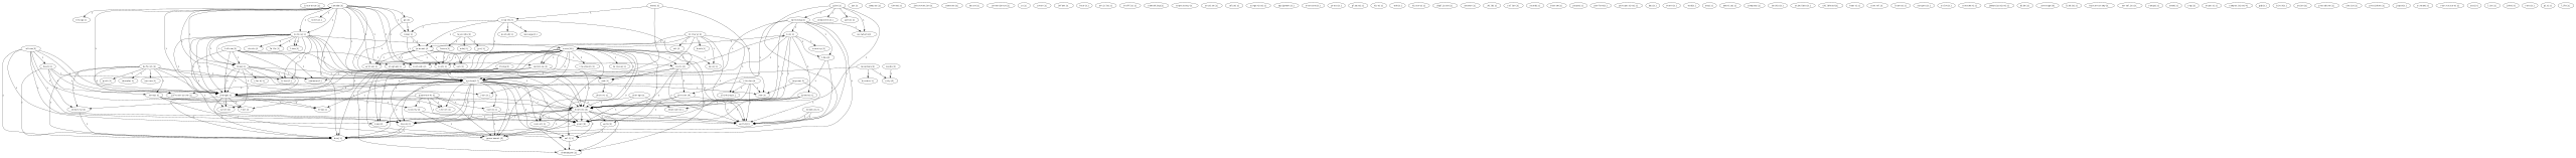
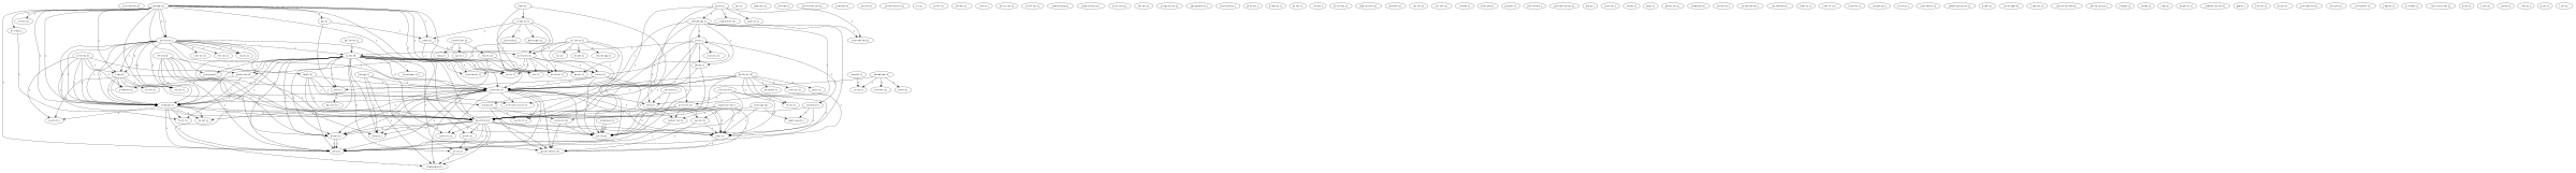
  digraph {
    fontname="Liberation Mono"
    node [fontname="Liberation Mono"]
    edge [fontname="Liberation Mono"]
    n1 [label="insurance(1)"]
    n2 [label="isn(1)"]
    n3 [label="spends(2)"]
    n4 [label="country(1)"]
    n5 [label="care(18)"]
    n6 [label="system(17)"]
    n7 [label="idea(2)"]
    n8 [label="health(13)"]
    n9 [label="year(5)"]
    n10 [label="employee(1)"]
    n11 [label="don(1)"]
    n12 [label="program(1)"]
    n13 [label="contends(1)"]
    n14 [label="change(2)"]
    n15 [label="cost(1)"]
    n16 [label="fact(1)"]
    n17 [label="doesn(2)"]
    n18 [label="keep(1)"]
    n19 [label="treatment(1)"]
    n20 [label="costs(1)"]
    n21 [label="ask(1)"]
    n22 [label="believe(1)"]
    n23 [label="mess(1)"]
    n24 [label="medicine(3)"]
    n25 [label="work(2)"]
    n26 [label="well(1)"]
    n27 [label="champagne(1)"]
    n28 [label="world(9)"]
    n29 [label="cancer(1)"]
    n30 [label="government(3)"]
    n31 [label="infrastrucure(1)"]
    n32 [label="see(2)"]
    n33 [label="sector(1)"]
    n34 [label="sucks(1)"]
    n35 [label="help(1)"]
    n36 [label="come(1)"]
    n37 [label="present(1)"]
    n38 [label="set(1)"]
    n39 [label="syste(1)"]
    n40 [label="percent(4)"]
    n41 [label="doctor(1)"]
    n42 [label="soemone(1)"]
    n43 [label="deficit(3)"]
    n44 [label="quit(1)"]
    n45 [label="money(2)"]
    n46 [label="industry(2)"]
    n47 [label="decade(1)"]
    n48 [label="versus(1)"]
    n49 [label="rest(1)"]
    n50 [label="society(2)"]
    n51 [label="put(1)"]
    n52 [label="amazes(1)"]
    n53 [label="threw(1)"]
    n54 [label="intervention(1)"]
    n55 [label="someone(1)"]
    n56 [label="bacon(1)"]
    n57 [label="convenience(1)"]
    n58 [label="cc(1)"]
    n59 [label="canada(3)"]
    n60 [label="bring(1)"]
    n61 [label="notice(1)"]
    n62 [label="go(2)"]
    n63 [label="time(3)"]
    n64 [label="tries(1)"]
    n65 [label="notes(1)"]
    n66 [label="writes(1)"]
    n67 [label="starts(1)"]
    n68 [label="falls(1)"]
    n69 [label="line(1)"]
    n70 [label="clerk(1)"]
    n71 [label="cover(1)"]
    n72 [label="infant(1)"]
    n73 [label="reform(3)"]
    n74 [label="deal(3)"]
    n75 [label="hour(1)"]
    n76 [label="article(1)"]
    n77 [label="reynolds(3)"]
    n78 [label="edu(2)"]
    n79 [label="jpr(1)"]
    n80 [label="learn(1)"]
    n81 [label="traffic(1)"]
    n82 [label="something(1)"]
    n83 [label="news(2)"]
    n84 [label="couple(2)"]
    n85 [label="posted(1)"]
    n86 [label="message(1)"]
    n87 [label="expectancy(1)"]
    n88 [label="section(1)"]
    n89 [label="value(1)"]
    n90 [label="surgeries(1)"]
    n91 [label="equipment(1)"]
    n92 [label="everyone(1)"]
    n93 [label="press(1)"]
    n94 [label="give(1)"]
    n95 [label="spending(1)"]
    n96 [label="component(1)"]
    n97 [label="guess(1)"]
    n98 [label="overwhelm(1)"]
    n99 [label="please(1)"]
    n100 [label="hire(1)"]
    n101 [label="rank(1)"]
    n102 [label="history(1)"]
    n103 [label="duplicate(1)"]
    n104 [label="answer(1)"]
    n105 [label="child(1)"]
    n106 [label="cellar(2)"]
    n107 [label="sound(1)"]
    n108 [label="inform(2)"]
    n109 [label="bottom(1)"]
    n110 [label="peope(1)"]
    n111 [label="perform(1)"]
    n112 [label="perspective(1)"]
    n113 [label="canadian(3)"]
    n114 [label="border(1)"]
+   n115 [label="town(1)"]
    n116 [label="city(2)"]
    n117 [label="day(1)"]
    n118 [label="evern(1)"]
    n119 [label="read(1)"]
    n120 [label="way(1)"]
    n121 [label="america(1)"]
    n122 [label="company(1)"]
    n123 [label="techie(1)"]
    n124 [label="stimulate(1)"]
    n125 [label="childhood(1)"]
    n126 [label="heart(1)"]
    n127 [label="anyone(2)"]
    n128 [label="paperwork(2)"]
    n129 [label="control(2)"]
    n130 [label="average(1)"]
    n131 [label="thing(2)"]
    n132 [label="leaves(1)"]
    n133 [label="surgery(1)"]
    n134 [label="solve(1)"]
    n135 [label="hillary(5)"]
    n136 [label="bash(1)"]
    n137 [label="thinking(1)"]
    n138 [label="sit(1)"]
    n139 [label="consumer(1)"]
    n140 [label="immunization(1)"]
    n141 [label="didn(1)"]
    n142 [label="coverage(0)"]
    n143 [label="libbie(1)"]
    n144 [label="hysterectomy(1)"]
    n145 [label="mortality(1)"]
    n146 [label="range(1)"]
    n147 [label="seem(1)"]
    n148 [label="org(2)"]
    n149 [label="expect(1)"]
    n150 [label="clinton(4)"]
    n151 [label="competition(4)"]
    n152 [label="gdp(1)"]
    n153 [label="mcmanus(2)"]
    n154 [label="birch(1)"]
    n155 [label="union(1)"]
    n156 [label="procedure(1)"]
    n157 [label="choice(1)"]
    n158 [label="president(1)"]
    n159 [label="needs(2)"]
    n160 [label="japan(1)"]
    n161 [label="scream(1)"]
    n162 [label="restructure(1)"]
    n163 [label="usa(3)"]
    n164 [label="list(1)"]
    n165 [label="john(3)"]
    n166 [label="rate(1)"]
    n167 [label="pit(1)"]
    n168 [label="life(1)"]
    n2 -> n3 [label=1]
    n2 -> n4 [label=1]
    n2 -> n5 [label=1]
    n2 -> n6 [label=1]
    n2 -> n7 [label=1]
    n2 -> n8 [label=1]
    n2 -> n8 [label=1]
    n3 -> n8 [label=1]
    n3 -> n9 [label=1]
    n3 -> n10 [label=1]
    n5 -> n6 [label=8]
    n5 -> n9 [label=1]
    n5 -> n11 [label=1]
    n5 -> n12 [label=1]
    n5 -> n13 [label=1]
    n5 -> n14 [label=1]
    n5 -> n14 [label=1]
    n5 -> n15 [label=1]
    n5 -> n16 [label=1]
    n5 -> n17 [label=2]
    n5 -> n17 [label=2]
    n5 -> n18 [label=1]
    n5 -> n19 [label=2]
    n5 -> n20 [label=1]
    n5 -> n21 [label=1]
-   n5 -> n22 [label=1]
+   n22 -> n5 [label=1]
    n5 -> n23 [label=1]
    n5 -> n24 [label=1]
    n5 -> n25 [label=1]
    n5 -> n26 [label=3]
    n5 -> n27 [label=2]
    n5 -> n28 [label=1]
    n5 -> n29 [label=1]
    n5 -> n30 [label=1]
    n6 -> n9 [label=1]
    n6 -> n11 [label=2]
    n6 -> n14 [label=2]
    n6 -> n17 [label=1]
    n6 -> n17 [label=1]
    n6 -> n18 [label=1]
    n6 -> n26 [label=2]
    n6 -> n27 [label=1]
    n6 -> n28 [label=3]
    n6 -> n29 [label=1]
    n6 -> n30 [label=1]
    n6 -> n31 [label=1]
    n6 -> n32 [label=1]
    n6 -> n33 [label=1]
    n6 -> n34 [label=2]
    n6 -> n35 [label=1]
    n7 -> n8 [label=1]
    n7 -> n28 [label=1]
    n8 -> n9 [label=1]
    n8 -> n11 [label=1]
    n8 -> n17 [label=2]
    n8 -> n17 [label=2]
    n8 -> n18 [label=1]
    n8 -> n25 [label=1]
    n8 -> n26 [label=2]
    n8 -> n27 [label=1]
    n8 -> n28 [label=1]
    n8 -> n29 [label=1]
    n8 -> n30 [label=1]
    n9 -> n30 [label=1]
    n14 -> n6 [label=1]
    n14 -> n8 [label=2]
    n14 -> n8 [label=2]
    n14 -> n11 [label=1]
    n14 -> n11 [label=1]
    n14 -> n16 [label=1]
    n14 -> n35 [label=1]
    n14 -> n35 [label=1]
    n14 -> n39 [label=1]
    n17 -> n11 [label=1]
    n17 -> n11 [label=1]
    n20 -> n2 [label=1]
    n20 -> n6 [label=1]
    n20 -> n9 [label=2]
    n20 -> n21 [label=1]
    n20 -> n28 [label=2]
    n20 -> n40 [label=2]
    n21 -> n41 [label=1]
    n24 -> n8 [label=1]
    n24 -> n14 [label=1]
    n24 -> n42 [label=1]
    n25 -> n26 [label=1]
    n26 -> n27 [label=1]
    n34 -> n9 [label=1]
    n34 -> n30 [label=1]
    n36 -> n37 [label=1]
    n36 -> n38 [label=1]
    n37 -> n13 [label=1]
    n37 -> n15 [label=1]
    n37 -> n20 [label=1]
    n37 -> n38 [label=1]
    n37 -> n66 [label=1]
    n37 -> n66 [label=1]
    n40 -> n8 [label=1]
    n40 -> n9 [label=1]
    n40 -> n28 [label=3]
    n43 -> n6 [label=1]
    n43 -> n9 [label=1]
    n43 -> n11 [label=2]
    n43 -> n31 [label=1]
    n43 -> n44 [label=1]
    n43 -> n45 [label=1]
    n43 -> n46 [label=1]
    n43 -> n47 [label=1]
    n43 -> n48 [label=1]
    n43 -> n49 [label=1]
    n45 -> n30 [label=1]
    n45 -> n33 [label=1]
    n45 -> n50 [label=1]
    n46 -> n11 [label=1]
    n50 -> n28 [label=1]
    n50 -> n30 [label=1]
    n59 -> n6 [label=1]
    n59 -> n8 [label=1]
    n59 -> n11 [label=1]
    n59 -> n12 [label=1]
    n59 -> n13 [label=1]
    n59 -> n14 [label=1]
    n59 -> n14 [label=1]
    n59 -> n15 [label=1]
    n59 -> n36 [label=1]
    n59 -> n60 [label=1]
    n59 -> n61 [label=1]
    n59 -> n61 [label=1]
    n59 -> n62 [label=1]
    n59 -> n63 [label=1]
    n59 -> n64 [label=1]
    n59 -> n65 [label=1]
    n59 -> n66 [label=1]
    n61 -> n5 [label=1]
    n61 -> n6 [label=1]
    n61 -> n6 [label=1]
    n61 -> n8 [label=1]
    n61 -> n8 [label=1]
    n61 -> n14 [label=1]
    n61 -> n14 [label=1]
    n61 -> n14 [label=1]
    n61 -> n14 [label=1]
    n61 -> n63 [label=1]
    n61 -> n63 [label=1]
    n61 -> n64 [label=1]
    n61 -> n64 [label=1]
    n61 -> n67 [label=1]
    n61 -> n68 [label=1]
    n61 -> n69 [label=1]
    n61 -> n69 [label=1]
    n62 -> n21 [label=1]
    n62 -> n36 [label=1]
    n63 -> n6 [label=1]
    n63 -> n8 [label=2]
    n63 -> n14 [label=2]
    n63 -> n14 [label=2]
    n63 -> n39 [label=1]
    n63 -> n42 [label=1]
    n63 -> n64 [label=1]
    n63 -> n70 [label=1]
    n73 -> n11 [label=1]
    n73 -> n14 [label=1]
    n73 -> n14 [label=1]
-   n73 -> n16 [label=1]
+   n60 -> n16 [label=1]
    n73 -> n17 [label=1]
    n73 -> n17 [label=1]
    n73 -> n18 [label=1]
    n73 -> n74 [label=1]
    n74 -> n6 [label=1]
    n74 -> n11 [label=2]
    n74 -> n31 [label=1]
    n74 -> n45 [label=1]
    n74 -> n46 [label=1]
    n77 -> n78 [label=2]
    n77 -> n79 [label=2]
    n77 -> n80 [label=1]
    n80 -> n15 [label=1]
    n80 -> n66 [label=1]
    n83 -> n6 [label=1]
    n83 -> n32 [label=1]
    n83 -> n84 [label=1]
    n84 -> n20 [label=1]
    n84 -> n36 [label=1]
    n84 -> n37 [label=1]
    n84 -> n38 [label=1]
    n84 -> n85 [label=1]
    n84 -> n86 [label=1]
    n94 -> n8 [label=1]
    n94 -> n11 [label=1]
    n94 -> n95 [label=1]
    n94 -> n96 [label=1]
    n94 -> n97 [label=1]
    n94 -> n98 [label=1]
    n95 -> n2 [label=1]
    n95 -> n6 [label=1]
    n95 -> n7 [label=1]
    n95 -> n8 [label=1]
    n95 -> n11 [label=1]
    n95 -> n28 [label=1]
    n95 -> n40 [label=1]
    n95 -> n98 [label=1]
    n108 -> n8 [label=1]
    n108 -> n14 [label=1]
    n108 -> n14 [label=1]
    n108 -> n24 [label=1]
    n108 -> n39 [label=1]
    n108 -> n42 [label=1]
    n108 -> n63 [label=1]
    n113 -> n6 [label=1]
    n113 -> n114 [label=1]
+   n113 -> n115 [label=1]
    n113 -> n116 [label=1]
    n127 -> n28 [label=1]
    n127 -> n32 [label=1]
    n128 -> n9 [label=1]
    n128 -> n30 [label=1]
    n128 -> n33 [label=1]
    n128 -> n34 [label=1]
    n128 -> n46 [label=1]
    n128 -> n50 [label=1]
    n130 -> n8 [label=1]
    n130 -> n9 [label=1]
    n130 -> n10 [label=1]
    n131 -> n6 [label=1]
    n131 -> n18 [label=1]
    n131 -> n26 [label=1]
    n131 -> n27 [label=1]
    n135 -> n6 [label=1]
    n135 -> n23 [label=1]
    n135 -> n24 [label=1]
    n135 -> n28 [label=1]
    n135 -> n37 [label=1]
    n135 -> n136 [label=1]
    n135 -> n137 [label=1]
    n135 -> n138 [label=1]
    n150 -> n9 [label=1]
    n150 -> n28 [label=1]
    n150 -> n32 [label=1]
    n150 -> n49 [label=1]
-   n150 -> n137 [label=1]
    n153 -> n28 [label=2]
    n153 -> n28 [label=2]
    n159 -> n116 [label=1]
  }
